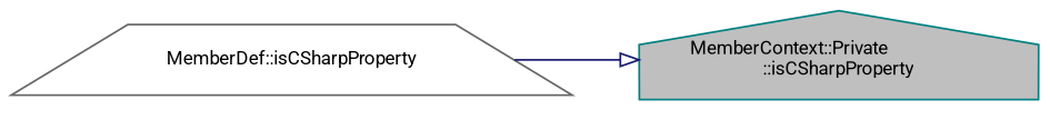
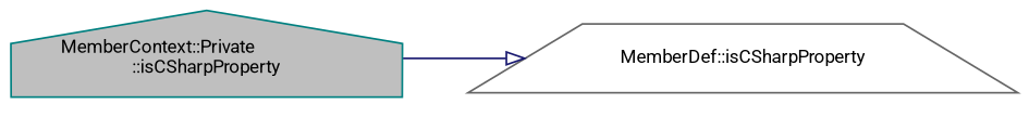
  digraph {
    rankdir=LR
    fontname=Roboto
    node [fontname=Roboto fontsize=10 style=filled]
    n1 [color=teal fillcolor=grey75 fontcolor=black height=0.2 label="MemberContext::Private\l::isCSharpProperty" shape=house width=0.4]
    n2 [color=gray40 fillcolor=white height=0.2 label="MemberDef::isCSharpProperty" shape=trapezium width=0.4]
-   n2 -> n1 [color=midnightblue fontname=Roboto fontsize=10 labelfontname=Helvetica labelfontsize=10 style=solid arrowhead=onormal]
+   n1 -> n2 [color=midnightblue fontname=Roboto fontsize=10 labelfontname=Helvetica labelfontsize=10 style=solid arrowhead=onormal]
  }
